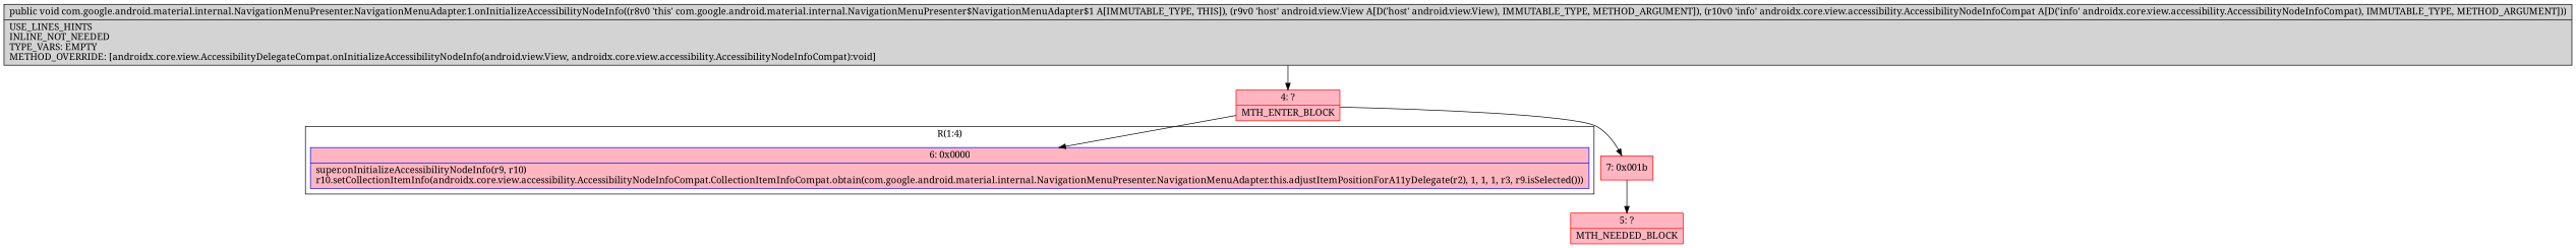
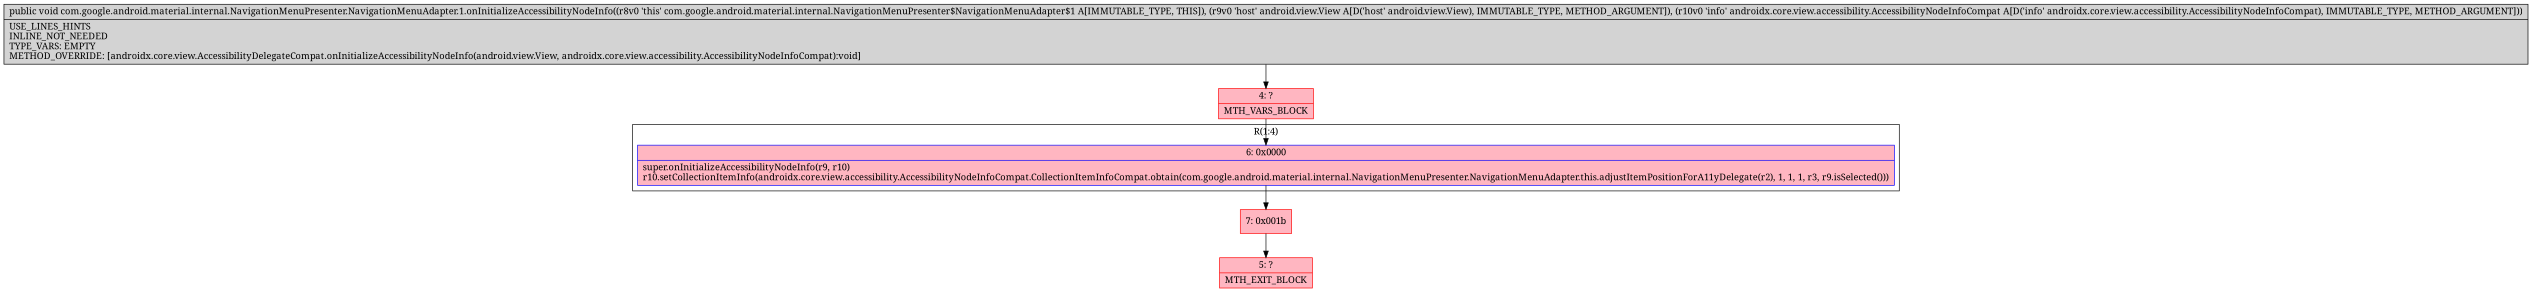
  digraph {
    fontname="Noto Serif"
    node [color=red fillcolor=lightpink fontname="Noto Serif" shape=record style=filled]
    edge [fontname="Noto Serif"]
    n1 [color=blue label="{6\:\ 0x0000|super.onInitializeAccessibilityNodeInfo(r9, r10)\lr10.setCollectionItemInfo(androidx.core.view.accessibility.AccessibilityNodeInfoCompat.CollectionItemInfoCompat.obtain(com.google.android.material.internal.NavigationMenuPresenter.NavigationMenuAdapter.this.adjustItemPositionForA11yDelegate(r2), 1, 1, 1, r3, r9.isSelected()))\l}"]
    n2 [label="{7\:\ 0x001b}"]
-   n3 [label="{5\:\ ?|MTH_NEEDED_BLOCK\l}"]
-   n4 [label="{4\:\ ?|MTH_ENTER_BLOCK\l}"]
+   n3 [label="{5\:\ ?|MTH_EXIT_BLOCK\l}"]
+   n4 [label="{4\:\ ?|MTH_VARS_BLOCK\l}"]
    n5 [fillcolor=lightgrey label="{public void com.google.android.material.internal.NavigationMenuPresenter.NavigationMenuAdapter.1.onInitializeAccessibilityNodeInfo((r8v0 'this' com.google.android.material.internal.NavigationMenuPresenter$NavigationMenuAdapter$1 A[IMMUTABLE_TYPE, THIS]), (r9v0 'host' android.view.View A[D('host' android.view.View), IMMUTABLE_TYPE, METHOD_ARGUMENT]), (r10v0 'info' androidx.core.view.accessibility.AccessibilityNodeInfoCompat A[D('info' androidx.core.view.accessibility.AccessibilityNodeInfoCompat), IMMUTABLE_TYPE, METHOD_ARGUMENT]))  | USE_LINES_HINTS\lINLINE_NOT_NEEDED\lTYPE_VARS: EMPTY\lMETHOD_OVERRIDE: [androidx.core.view.AccessibilityDelegateCompat.onInitializeAccessibilityNodeInfo(android.view.View, androidx.core.view.accessibility.AccessibilityNodeInfoCompat):void]\l}" color=""]
    subgraph cluster_1 {
      label="R(1:4)"
      n1
    }
-   n4 -> n2
+   n1 -> n2
    n2 -> n3
    n4 -> n1
    n5 -> n4
  }
